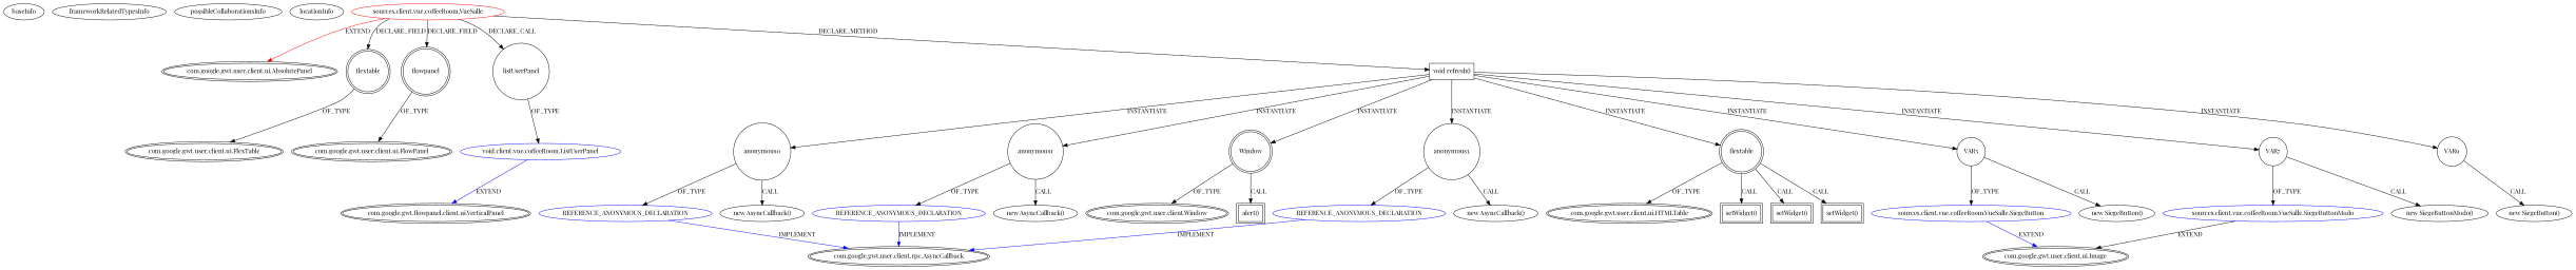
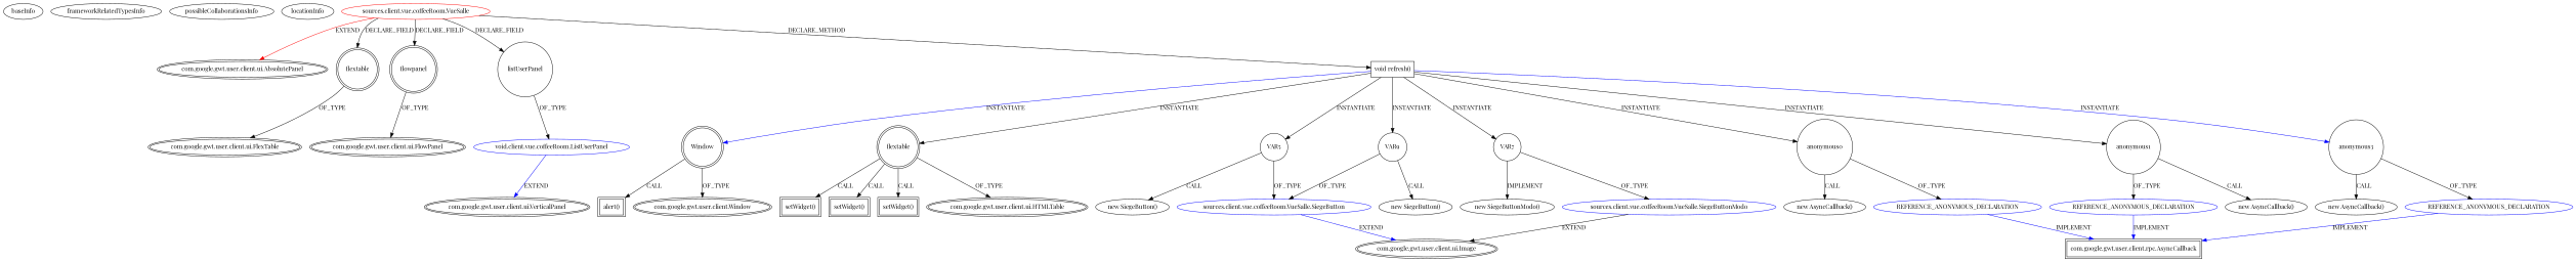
  digraph {
    fontname="Playfair Display"
    node [fontname="Playfair Display" isFrameworkType=false vertexType=VARIABLE_EXPRESION]
    edge [fontname="Playfair Display"]
    baseInfo [category=extension_graph graphId=237 isAnonymous=false possibleRelation=true isFrameworkType="" vertexType=""]
    frameworkRelatedTypesInfo [0="com.google.gwt.user.client.ui.AbsolutePanel" isFrameworkType="" vertexType=""]
    possibleCollaborationsInfo [0="237~FIELD_DECLARATION-~com.google.gwt.user.client.ui.AbsolutePanel ~com.google.gwt.user.client.ui.VerticalPanel ~false~false" 1="237~CLIENT_METHOD_DECLARATION-INSTANTIATION-~com.google.gwt.user.client.ui.AbsolutePanel ~com.google.gwt.user.client.ui.Image ~false~false" 2="237~CLIENT_METHOD_DECLARATION-INSTANTIATION-CLIENT_METHOD_DECLARATION-INSTANTIATION-~com.google.gwt.user.client.ui.AbsolutePanel ~com.google.gwt.user.client.ui.Image ~false~false" 3="237~CLIENT_METHOD_DECLARATION-INSTANTIATION-~com.google.gwt.user.client.ui.AbsolutePanel ~com.google.gwt.user.client.rpc.AsyncCallback ~false~true" isFrameworkType="" vertexType=""]
    locationInfo [contextSignature=VueSalle filePath="/MainMain-ChatCafeine/ChatCafeine-master/ChatCafeine/src/sources/client/vue/coffeeRoom/VueSalle.java" graphId=237 projectName="MainMain-ChatCafeine" isFrameworkType="" vertexType=""]
    n5 [color=red label="sources.client.vue.coffeeRoom.VueSalle" vertexType=ROOT_CLIENT_CLASS_DECLARATION]
    n6 [isFrameworkType=true label="com.google.gwt.user.client.ui.AbsolutePanel" peripheries=2 vertexType=FRAMEWORK_CLASS_TYPE]
    n7 [isFrameworkType=true label=flextable peripheries=2 shape=circle vertexType=FIELD_DECLARATION]
    n8 [isFrameworkType=true label=flowpanel peripheries=2 shape=circle vertexType=FIELD_DECLARATION]
    n9 [label=listUserPanel shape=circle vertexType=FIELD_DECLARATION]
    n10 [label="void refresh()" shape=box vertexType=CLIENT_METHOD_DECLARATION]
    n11 [isFrameworkType=true label="com.google.gwt.user.client.ui.FlexTable" peripheries=2 vertexType=FRAMEWORK_CLASS_TYPE]
    n12 [isFrameworkType=true label="com.google.gwt.user.client.ui.FlowPanel" peripheries=2 vertexType=FRAMEWORK_CLASS_TYPE]
    n13 [color=blue label="void.client.vue.coffeeRoom.ListUserPanel" vertexType=REFERENCE_CLIENT_CLASS_DECLARATION]
    n14 [label=anonymous0 shape=circle]
    n15 [label=anonymous1 shape=circle]
    n16 [isFrameworkType=true label=Window peripheries=2 shape=circle]
    n17 [label=anonymous3 shape=circle]
    n18 [isFrameworkType=true label=flextable peripheries=2 shape=circle]
    n19 [label=VAR5 shape=circle]
    n20 [label=VAR7 shape=circle]
    n21 [label=VAR9 shape=circle]
-   n22 [isFrameworkType=true label="com.google.gwt.flowpanel.client.ui.VerticalPanel" peripheries=2 vertexType=FRAMEWORK_CLASS_TYPE]
+   n22 [isFrameworkType=true label="com.google.gwt.user.client.ui.VerticalPanel" peripheries=2 vertexType=FRAMEWORK_CLASS_TYPE]
    n23 [color=blue label=REFERENCE_ANONYMOUS_DECLARATION vertexType=REFERENCE_ANONYMOUS_DECLARATION]
    n24 [label="new AsyncCallback()" vertexType=CONSTRUCTOR_CALL]
    n25 [color=blue label=REFERENCE_ANONYMOUS_DECLARATION vertexType=REFERENCE_ANONYMOUS_DECLARATION]
    n26 [label="new AsyncCallback()" vertexType=CONSTRUCTOR_CALL]
    n27 [isFrameworkType=true label="com.google.gwt.user.client.Window" peripheries=2 vertexType=FRAMEWORK_CLASS_TYPE]
    n28 [isFrameworkType=true label="alert()" peripheries=2 shape=box vertexType=INSIDE_CALL]
    n29 [color=blue label=REFERENCE_ANONYMOUS_DECLARATION vertexType=REFERENCE_ANONYMOUS_DECLARATION]
    n30 [label="new AsyncCallback()" vertexType=CONSTRUCTOR_CALL]
    n31 [isFrameworkType=true label="com.google.gwt.user.client.ui.HTMLTable" peripheries=2 vertexType=FRAMEWORK_CLASS_TYPE]
    n32 [isFrameworkType=true label="setWidget()" peripheries=2 shape=box vertexType=INSIDE_CALL]
    n33 [isFrameworkType=true label="setWidget()" peripheries=2 shape=box vertexType=INSIDE_CALL]
    n34 [isFrameworkType=true label="setWidget()" peripheries=2 shape=box vertexType=INSIDE_CALL]
    n35 [color=blue label="sources.client.vue.coffeeRoom.VueSalle.SiegeButton" vertexType=REFERENCE_CLIENT_CLASS_DECLARATION]
    n36 [label="new SiegeButton()" vertexType=CONSTRUCTOR_CALL]
    n37 [color=blue label="sources.client.vue.coffeeRoom.VueSalle.SiegeButtonModo" vertexType=REFERENCE_CLIENT_CLASS_DECLARATION]
    n38 [label="new SiegeButtonModo()" vertexType=CONSTRUCTOR_CALL]
    n39 [label="new SiegeButton()" vertexType=CONSTRUCTOR_CALL]
-   n40 [isFrameworkType=true label="com.google.gwt.user.client.rpc.AsyncCallback" peripheries=2 vertexType=FRAMEWORK_INTERFACE_TYPE]
+   n40 [isFrameworkType=true label="com.google.gwt.user.client.rpc.AsyncCallback" peripheries=2 vertexType=FRAMEWORK_INTERFACE_TYPE shape=box]
    n41 [isFrameworkType=true label="com.google.gwt.user.client.ui.Image" peripheries=2 vertexType=FRAMEWORK_CLASS_TYPE]
    n5 -> n6 [color=red label=EXTEND]
    n5 -> n7 [label=DECLARE_FIELD]
    n5 -> n8 [label=DECLARE_FIELD]
-   n5 -> n9 [label=DECLARE_CALL]
+   n5 -> n9 [label=DECLARE_FIELD]
    n5 -> n10 [label=DECLARE_METHOD]
    n7 -> n11 [label=OF_TYPE]
    n8 -> n12 [label=OF_TYPE]
    n9 -> n13 [label=OF_TYPE]
    n10 -> n14 [label=INSTANTIATE]
    n10 -> n15 [label=INSTANTIATE]
-   n10 -> n16 [label=INSTANTIATE]
-   n10 -> n17 [label=INSTANTIATE]
+   n10 -> n16 [label=INSTANTIATE color=blue]
+   n10 -> n17 [label=INSTANTIATE color=blue]
    n10 -> n18 [label=INSTANTIATE]
    n10 -> n19 [label=INSTANTIATE]
    n10 -> n20 [label=INSTANTIATE]
    n10 -> n21 [label=INSTANTIATE]
    n13 -> n22 [color=blue label=EXTEND]
    n14 -> n23 [label=OF_TYPE]
    n14 -> n24 [label=CALL]
    n15 -> n25 [label=OF_TYPE]
    n15 -> n26 [label=CALL]
    n16 -> n27 [label=OF_TYPE]
    n16 -> n28 [label=CALL]
    n17 -> n29 [label=OF_TYPE]
    n17 -> n30 [label=CALL]
    n18 -> n31 [label=OF_TYPE]
    n18 -> n32 [label=CALL]
    n18 -> n33 [label=CALL]
    n18 -> n34 [label=CALL]
    n19 -> n35 [label=OF_TYPE]
    n19 -> n36 [label=CALL]
    n20 -> n37 [label=OF_TYPE]
-   n20 -> n38 [label=CALL]
+   n20 -> n38 [label=IMPLEMENT]
+   n21 -> n35 [label=OF_TYPE]
    n21 -> n39 [label=CALL]
    n23 -> n40 [color=blue label=IMPLEMENT]
    n25 -> n40 [color=blue label=IMPLEMENT]
    n29 -> n40 [color=blue label=IMPLEMENT]
    n35 -> n41 [color=blue label=EXTEND]
    n37 -> n41 [color=black label=EXTEND]
  }
